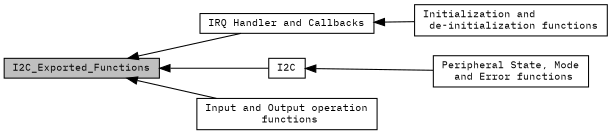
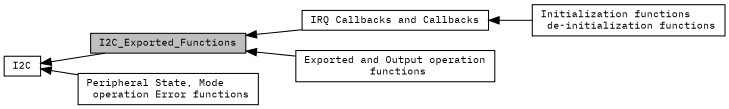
  digraph {
    fontname="IBM Plex Mono"
    rankdir=LR
    node [color=black fillcolor=white fontname="IBM Plex Mono" fontsize=10 shape=record style=filled]
    edge [dir=back fontname="IBM Plex Mono" fontsize=10 labelfontname=Helvetica labelfontsize=10 shape=plaintext style=solid]
-   n1 [height=0.2 label="IRQ Handler and Callbacks" width=0.4]
-   n2 [height=0.2 label="Initialization and\l de-initialization functions" width=0.4]
+   n1 [height=0.2 label="IRQ Callbacks and Callbacks" width=0.4]
+   n2 [height=0.2 label="Initialization functions\l de-initialization functions" width=0.4]
    n3 [height=0.2 label=I2C width=0.4]
    n4 [fillcolor=grey75 fontcolor=black height=0.2 label=I2C_Exported_Functions width=0.4]
-   n5 [height=0.2 label="Peripheral State, Mode\l and Error functions" width=0.4]
-   n6 [height=0.2 label="Input and Output operation\l functions" width=0.4]
+   n5 [height=0.2 label="Peripheral State, Mode\l operation Error functions" width=0.4]
+   n6 [height=0.2 label="Exported and Output operation\l functions" width=0.4]
    n1 -> n2
-   n4 -> n3
+   n3 -> n4
    n3 -> n5
    n4 -> n1
    n4 -> n6
  }
